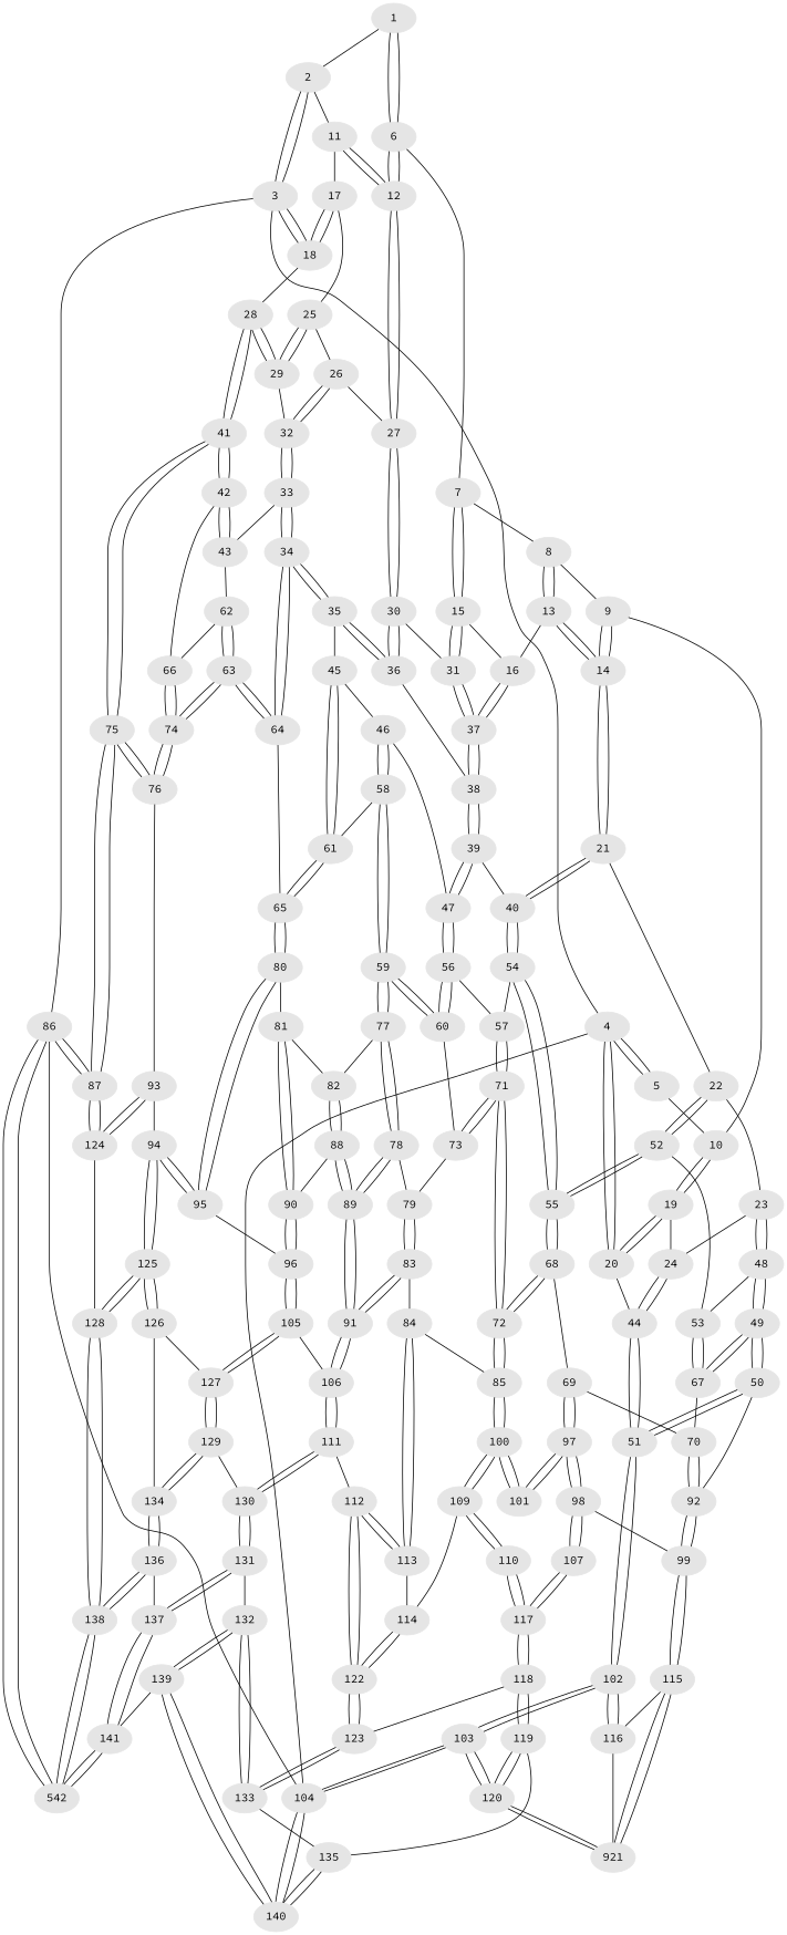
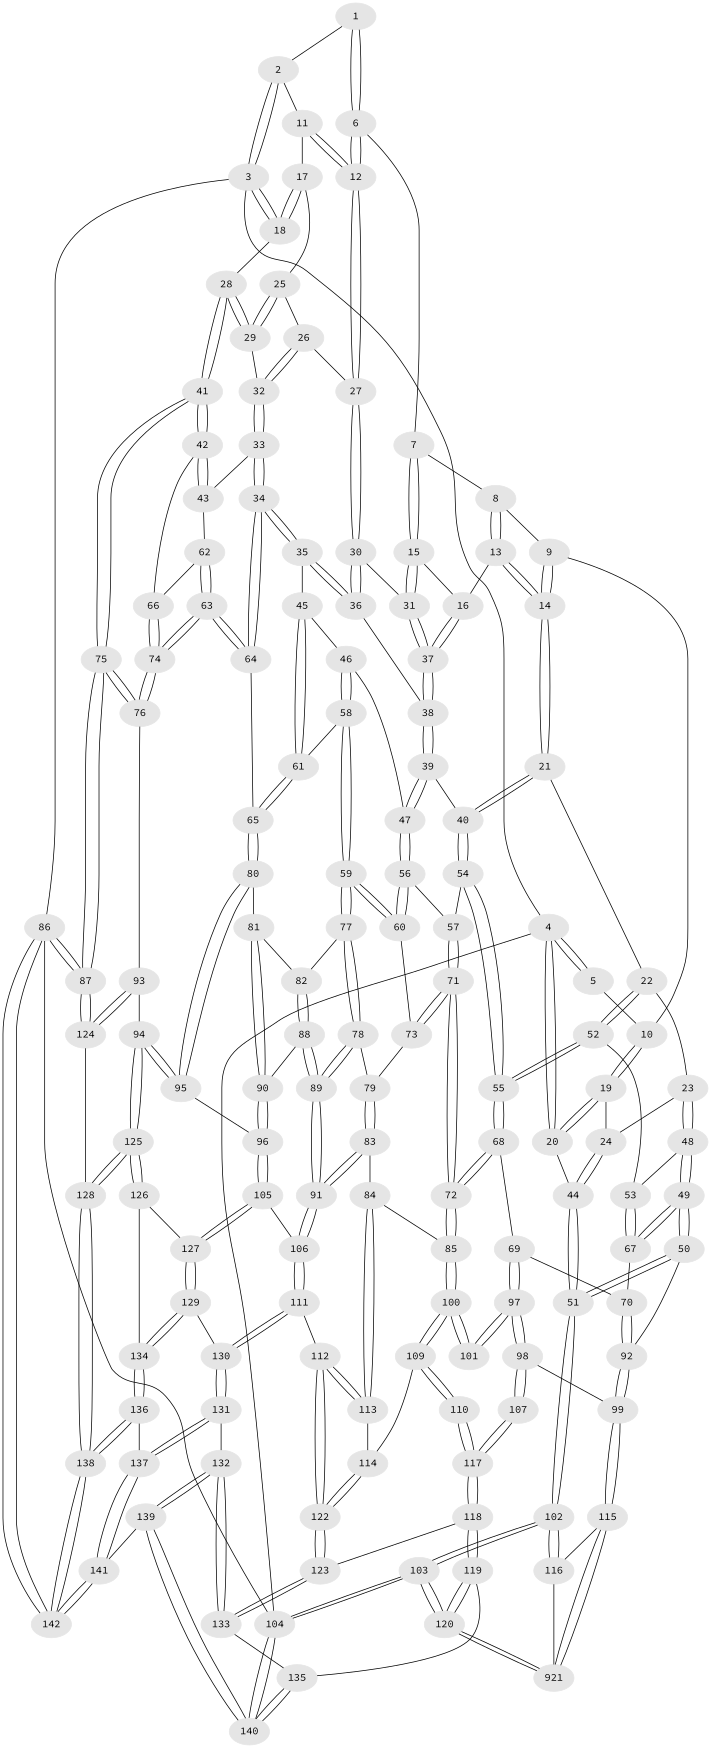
  graph {
    fontname="Source Code Pro"
    node [color=gray90 fontname="Source Code Pro" style=filled]
    edge [fontname="Source Code Pro"]
    1
    2
    6
    3
    11
    7
    12
    4
    18
    86
    17
    5
    20
    104
    28
    87
-   142 [label=542]
+   142
    10
    44
    140
    19
    8
    15
    27
    9
    13
    16
    31
    14
    21
    24
    25
    30
    37
    22
    40
    38
    26
    29
    41
    51
    23
    52
    54
    48
    53
    55
    49
    32
    33
    36
    42
    75
    34
    43
    35
    64
    62
    45
    65
    46
    61
    39
    47
    56
    57
    66
    76
    74
    63
    102
    58
    59
    60
    50
    67
    92
    70
    99
    103
    116
    68
    71
    69
    72
    73
    77
    78
    82
    79
    80
    81
    95
    97
    85
    98
    101
    100
    83
    93
    124
    94
    89
    88
    91
    84
    90
    96
    113
    106
    114
    109
    128
    105
    111
    115
    125
    126
    127
    107
    117
    n122 [label=921]
    110
    120
    129
    112
    130
    118
    122
    131
    123
    119
    135
    133
    138
    134
    136
    132
    137
    139
    141
    1 -- 2
    1 -- 6
    1 -- 6
    2 -- 3
    2 -- 3
    2 -- 11
    6 -- 7
    6 -- 12
    6 -- 12
    3 -- 4
    3 -- 18
    3 -- 18
    3 -- 86
    11 -- 12
    11 -- 12
    11 -- 17
    7 -- 8
    7 -- 15
    7 -- 15
    12 -- 27
    12 -- 27
    4 -- 5
    4 -- 5
    4 -- 20
    4 -- 20
    4 -- 104
    18 -- 28
    86 -- 104
    86 -- 87
    86 -- 87
    86 -- 142
    86 -- 142
    17 -- 18
    17 -- 18
    17 -- 25
    5 -- 10
    20 -- 44
    104 -- 140
    104 -- 140
    28 -- 29
    28 -- 29
    28 -- 41
    28 -- 41
    87 -- 124
    87 -- 124
    10 -- 19
    10 -- 19
    44 -- 51
    44 -- 51
    19 -- 20
    19 -- 20
    19 -- 24
    8 -- 9
    8 -- 13
    8 -- 13
    15 -- 16
    15 -- 31
    15 -- 31
    27 -- 30
    27 -- 30
    9 -- 10
    9 -- 14
    9 -- 14
    13 -- 16
    13 -- 14
    13 -- 14
    16 -- 37
    16 -- 37
    31 -- 37
    31 -- 37
    14 -- 21
    14 -- 21
    21 -- 22
    21 -- 40
    21 -- 40
    24 -- 44
    24 -- 44
    25 -- 26
    25 -- 29
    25 -- 29
    30 -- 31
    30 -- 36
    30 -- 36
    37 -- 38
    37 -- 38
    22 -- 23
    22 -- 52
    22 -- 52
    40 -- 54
    40 -- 54
    38 -- 39
    38 -- 39
    26 -- 27
    26 -- 32
    26 -- 32
    29 -- 32
    41 -- 42
    41 -- 42
    41 -- 75
    41 -- 75
    51 -- 102
    51 -- 102
    23 -- 24
    23 -- 48
    23 -- 48
    52 -- 53
    52 -- 55
    52 -- 55
    54 -- 55
    54 -- 55
    54 -- 57
    48 -- 53
    48 -- 49
    48 -- 49
    53 -- 67
    53 -- 67
    55 -- 68
    55 -- 68
    49 -- 50
    49 -- 50
    49 -- 67
    49 -- 67
    32 -- 33
    32 -- 33
    33 -- 34
    33 -- 34
    33 -- 43
    36 -- 38
    42 -- 43
    42 -- 43
    42 -- 66
    75 -- 87
    75 -- 87
    75 -- 76
    75 -- 76
    34 -- 35
    34 -- 35
    34 -- 64
    34 -- 64
    43 -- 62
    35 -- 36
    35 -- 36
    35 -- 45
    64 -- 65
    62 -- 66
    62 -- 63
    62 -- 63
    45 -- 46
    45 -- 61
    45 -- 61
    65 -- 80
    65 -- 80
    46 -- 47
    46 -- 58
    46 -- 58
    61 -- 65
    61 -- 65
    39 -- 40
    39 -- 47
    39 -- 47
    47 -- 56
    47 -- 56
    56 -- 57
    56 -- 60
    56 -- 60
    57 -- 71
    57 -- 71
    66 -- 74
    66 -- 74
    76 -- 93
    74 -- 76
    74 -- 76
    63 -- 64
    63 -- 64
    63 -- 74
    63 -- 74
    102 -- 103
    102 -- 103
    102 -- 116
    102 -- 116
    58 -- 61
    58 -- 59
    58 -- 59
    59 -- 60
    59 -- 60
    59 -- 77
    59 -- 77
    60 -- 73
    50 -- 51
    50 -- 51
    50 -- 92
    67 -- 70
    92 -- 99
    92 -- 99
    70 -- 92
    70 -- 92
    99 -- 115
    99 -- 115
    103 -- 104
    103 -- 104
    103 -- 120
    103 -- 120
    116 -- n122
    68 -- 69
    68 -- 72
    68 -- 72
    71 -- 72
    71 -- 72
    71 -- 73
    71 -- 73
    69 -- 70
    69 -- 97
    69 -- 97
    72 -- 85
    72 -- 85
    73 -- 79
    77 -- 78
    77 -- 78
    77 -- 82
    78 -- 79
    78 -- 89
    78 -- 89
    82 -- 88
    82 -- 88
    79 -- 83
    79 -- 83
    80 -- 81
    80 -- 95
    80 -- 95
    81 -- 82
    81 -- 90
    81 -- 90
    95 -- 96
    97 -- 98
    97 -- 98
    97 -- 101
    97 -- 101
    85 -- 100
    85 -- 100
    98 -- 99
    98 -- 107
    98 -- 107
    100 -- 101
    100 -- 101
    100 -- 109
    100 -- 109
    83 -- 91
    83 -- 91
    83 -- 84
    93 -- 124
    93 -- 124
    93 -- 94
    124 -- 128
    94 -- 95
    94 -- 95
    94 -- 125
    94 -- 125
    89 -- 91
    89 -- 91
    88 -- 89
    88 -- 89
    88 -- 90
    91 -- 106
    91 -- 106
    84 -- 85
    84 -- 113
    84 -- 113
    90 -- 96
    90 -- 96
    96 -- 105
    96 -- 105
    113 -- 114
    106 -- 111
    106 -- 111
    114 -- 122
    114 -- 122
    109 -- 114
    109 -- 110
    109 -- 110
    128 -- 138
    128 -- 138
    105 -- 106
    105 -- 127
    105 -- 127
    111 -- 112
    111 -- 130
    111 -- 130
    115 -- 116
    115 -- n122
    115 -- n122
    125 -- 128
    125 -- 128
    125 -- 126
    125 -- 126
    126 -- 127
    126 -- 134
    127 -- 129
    127 -- 129
    107 -- 117
    107 -- 117
    117 -- 118
    117 -- 118
    110 -- 117
    110 -- 117
    120 -- n122
    120 -- n122
    129 -- 130
    129 -- 134
    129 -- 134
    112 -- 113
    112 -- 113
    112 -- 122
    112 -- 122
    130 -- 131
    130 -- 131
    118 -- 123
    118 -- 119
    118 -- 119
    122 -- 123
    122 -- 123
    131 -- 132
    131 -- 137
    131 -- 137
    123 -- 133
    123 -- 133
    119 -- 120
    119 -- 120
    119 -- 135
    135 -- 140
    135 -- 140
    133 -- 135
    138 -- 142
    138 -- 142
    134 -- 136
    134 -- 136
    136 -- 138
    136 -- 138
    136 -- 137
    132 -- 133
    132 -- 133
    132 -- 139
    132 -- 139
    137 -- 141
    137 -- 141
    139 -- 140
    139 -- 140
    139 -- 141
    141 -- 142
    141 -- 142
  }
